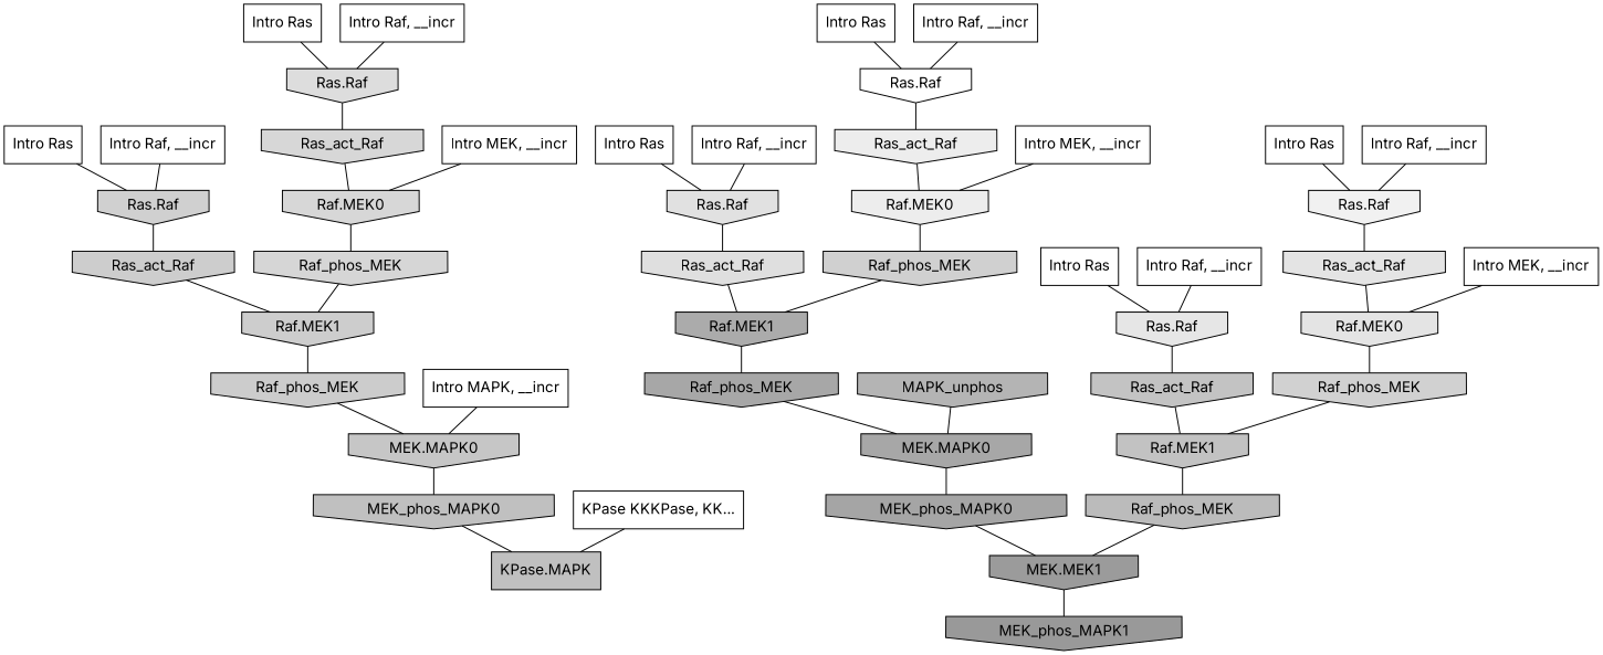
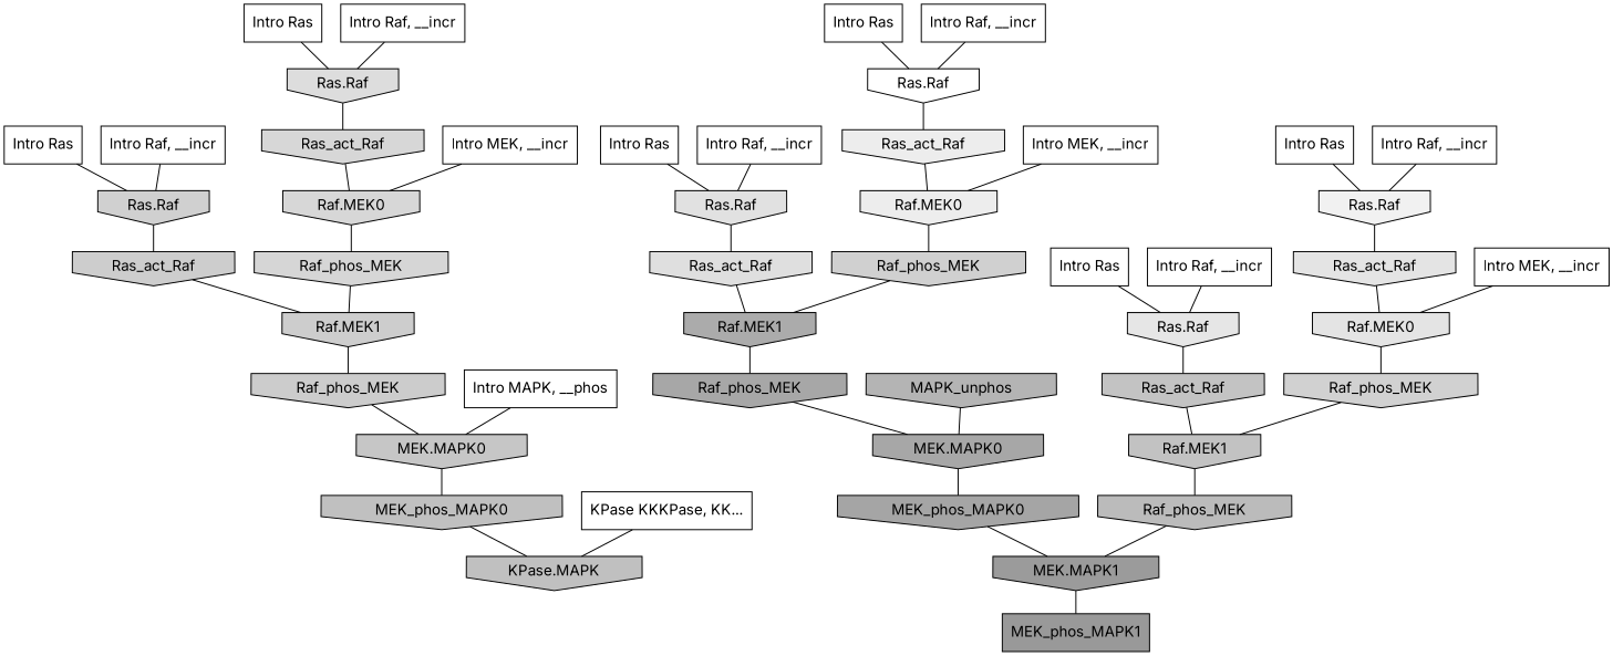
  digraph {
    fontname=Inter
    rankdir=TB
    ranksep=0.30
    node [fillcolor="0.000 0.000 1.000" fontname=Inter shape=invhouse style=filled]
    edge [color="0.000 0.000 0.000" dir=none fontname=Inter]
    n1 [label="Intro Ras" shape=rectangle]
    n2 [fillcolor="0.000 0.000 0.815" label="Ras.Raf"]
    n3 [fillcolor="0.000 0.000 0.803" label=Ras_act_Raf]
    n4 [label="Intro Ras" shape=rectangle]
    n5 [label="Ras.Raf"]
    n6 [fillcolor="0.000 0.000 0.929" label=Ras_act_Raf]
    n7 [label="Intro Ras" shape=rectangle]
    n8 [fillcolor="0.000 0.000 0.901" label="Ras.Raf"]
    n9 [fillcolor="0.000 0.000 0.765" label=Ras_act_Raf]
    n10 [label="Intro Ras" shape=rectangle]
    n11 [fillcolor="0.000 0.000 0.866" label="Ras.Raf"]
    n12 [fillcolor="0.000 0.000 0.841" label=Ras_act_Raf]
    n13 [label="Intro Ras" shape=rectangle]
    n14 [fillcolor="0.000 0.000 0.944" label="Ras.Raf"]
    n15 [fillcolor="0.000 0.000 0.893" label=Ras_act_Raf]
    n16 [label="Intro Ras" shape=rectangle]
    n17 [fillcolor="0.000 0.000 0.880" label="Ras.Raf"]
    n18 [fillcolor="0.000 0.000 0.875" label=Ras_act_Raf]
    n19 [label="Intro Raf, __incr" shape=rectangle]
    n20 [label="Intro Raf, __incr" shape=rectangle]
    n21 [label="Intro Raf, __incr" shape=rectangle]
    n22 [label="Intro Raf, __incr" shape=rectangle]
    n23 [label="Intro Raf, __incr" shape=rectangle]
    n24 [label="Intro Raf, __incr" shape=rectangle]
    n25 [label="Intro MEK, __incr" shape=rectangle]
    n26 [fillcolor="0.000 0.000 0.893" label="Raf.MEK0"]
    n27 [fillcolor="0.000 0.000 0.818" label=Raf_phos_MEK]
    n28 [label="Intro MEK, __incr" shape=rectangle]
    n29 [fillcolor="0.000 0.000 0.929" label="Raf.MEK0"]
    n30 [fillcolor="0.000 0.000 0.815" label=Raf_phos_MEK]
    n31 [label="Intro MEK, __incr" shape=rectangle]
    n32 [fillcolor="0.000 0.000 0.841" label="Raf.MEK0"]
    n33 [fillcolor="0.000 0.000 0.836" label=Raf_phos_MEK]
-   n34 [label="Intro MAPK, __incr" shape=rectangle]
+   n34 [label="Intro MAPK, __phos" shape=rectangle]
    n35 [fillcolor="0.000 0.000 0.776" label="MEK.MAPK0"]
    n36 [fillcolor="0.000 0.000 0.753" label=MEK_phos_MAPK0]
    n37 [label="KPase KKKPase, KK..." shape=rectangle]
-   n38 [fillcolor="0.000 0.000 0.752" label="KPase.MAPK" shape=box]
+   n38 [fillcolor="0.000 0.000 0.752" label="KPase.MAPK"]
    n39 [fillcolor="0.000 0.000 0.669" label="Raf.MEK1"]
    n40 [fillcolor="0.000 0.000 0.758" label="Raf.MEK1"]
    n41 [fillcolor="0.000 0.000 0.654" label=Raf_phos_MEK]
    n42 [fillcolor="0.000 0.000 0.803" label="Raf.MEK1"]
    n43 [fillcolor="0.000 0.000 0.799" label=Raf_phos_MEK]
    n44 [fillcolor="0.000 0.000 0.733" label=Raf_phos_MEK]
-   n45 [fillcolor="0.000 0.000 0.608" label="MEK.MEK1"]
+   n45 [fillcolor="0.000 0.000 0.608" label="MEK.MAPK1"]
    n46 [fillcolor="0.000 0.000 0.704" label=MAPK_unphos]
    n47 [fillcolor="0.000 0.000 0.654" label="MEK.MAPK0"]
-   n48 [fillcolor="0.000 0.000 0.600" label=MEK_phos_MAPK1]
+   n48 [fillcolor="0.000 0.000 0.600" label=MEK_phos_MAPK1 shape=box]
    n49 [fillcolor="0.000 0.000 0.648" label=MEK_phos_MAPK0]
    n1 -> n2
    n2 -> n3
    n3 -> n42
    n4 -> n5
    n5 -> n6
    n6 -> n29
    n7 -> n8
    n8 -> n9
    n9 -> n40
    n10 -> n11
    n11 -> n12
    n12 -> n32
    n13 -> n14
    n14 -> n15
    n15 -> n26
    n16 -> n17
    n17 -> n18
    n18 -> n39
    n19 -> n11
    n20 -> n8
    n21 -> n14
    n22 -> n17
    n23 -> n2
    n24 -> n5
    n25 -> n26
    n26 -> n27
    n27 -> n40
    n28 -> n29
    n29 -> n30
    n30 -> n39
    n31 -> n32
    n32 -> n33
    n33 -> n42
    n34 -> n35
    n35 -> n36
    n36 -> n38
    n37 -> n38
    n39 -> n41
    n40 -> n44
    n41 -> n47
    n42 -> n43
    n43 -> n35
    n44 -> n45
    n45 -> n48
    n46 -> n47
    n47 -> n49
    n49 -> n45
  }
